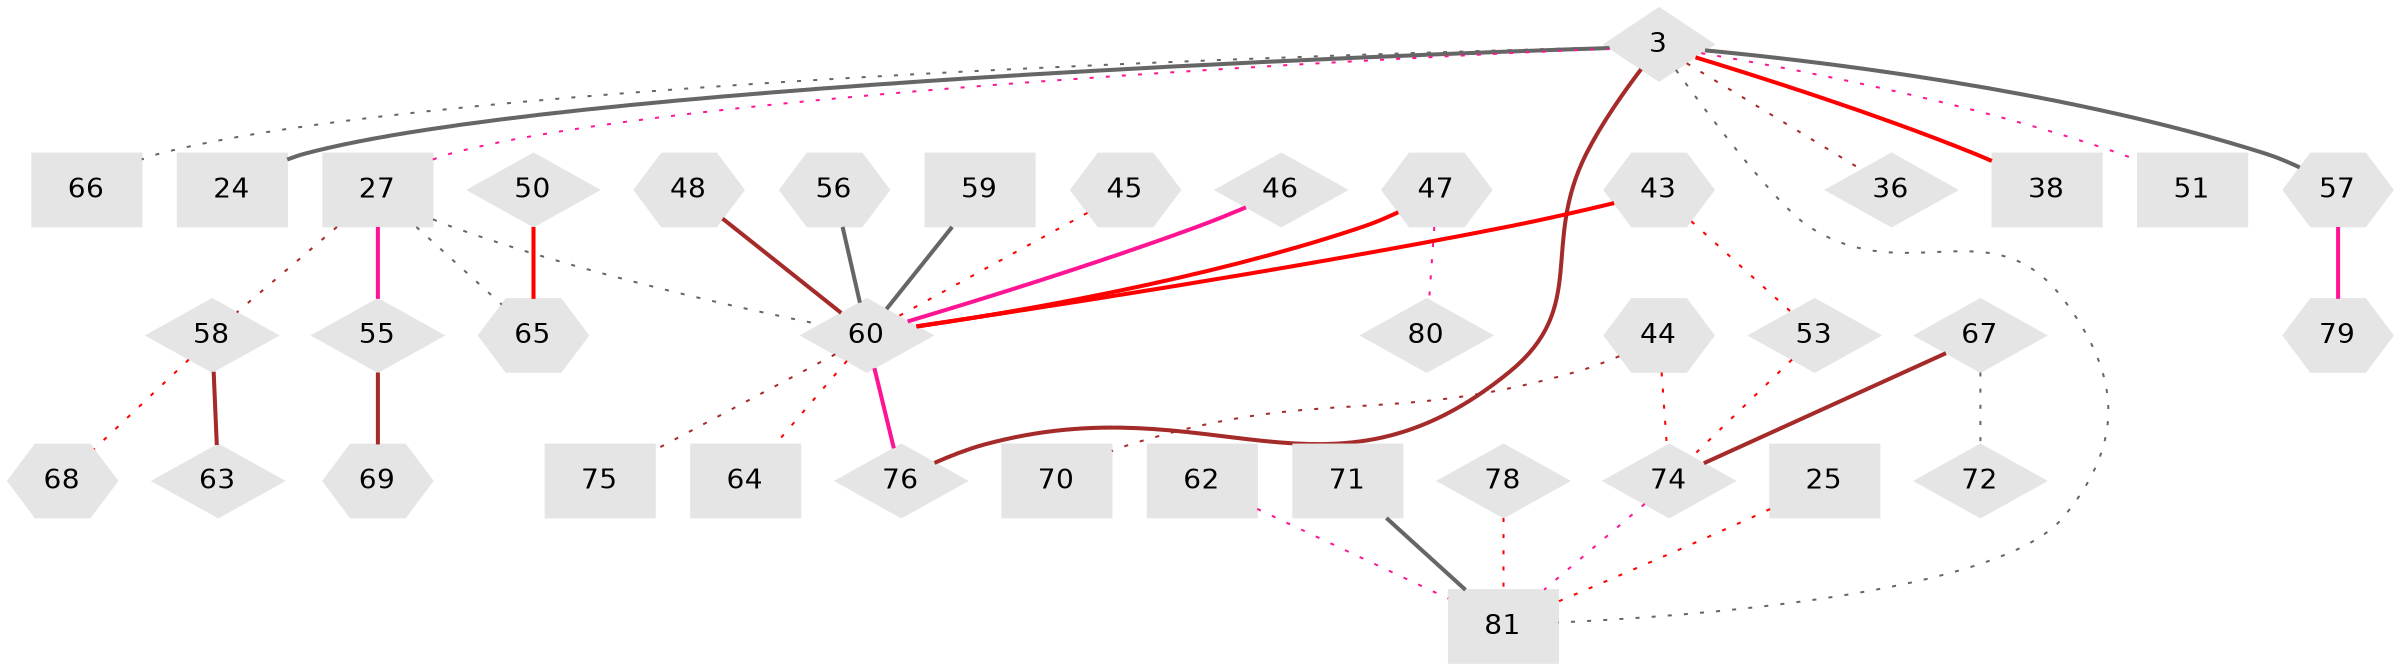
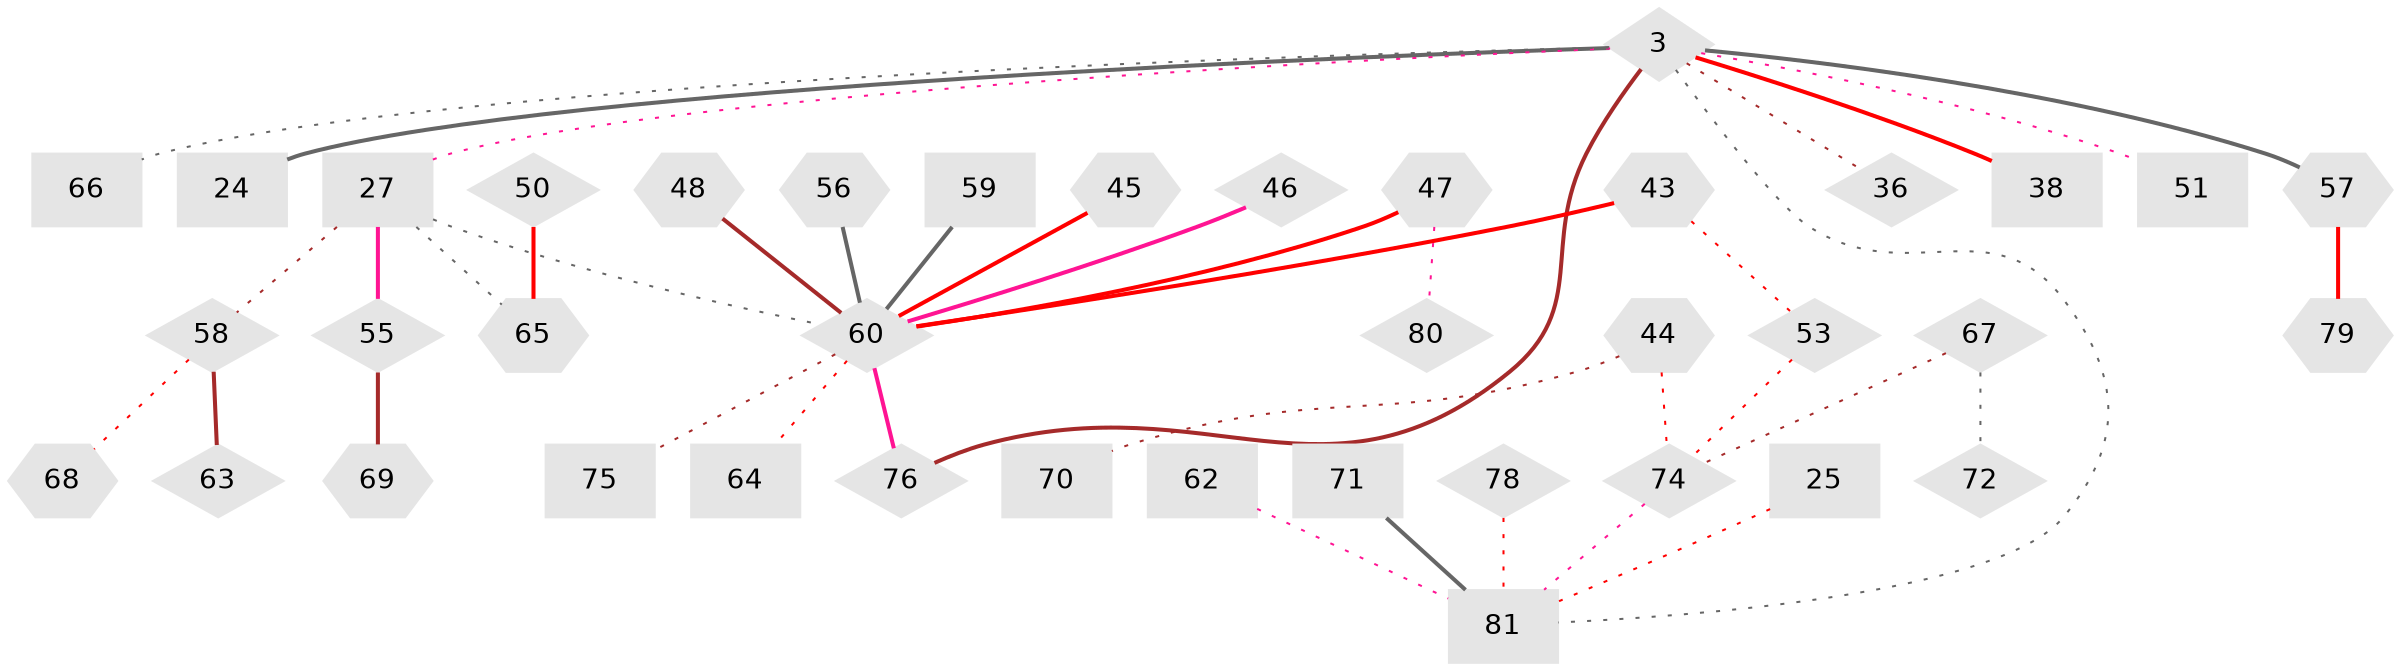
  graph {
    fontname="DejaVu Sans"
    node [color=gray90 fontname="DejaVu Sans" shape=diamond style=filled]
    edge [color=red fontname="DejaVu Sans" style=dotted]
    24 [shape=box]
    3
    27 [shape=box super="+2"]
    36 [super="+10"]
    38 [shape=box]
    51 [shape=box super="+14"]
    57 [shape=hexagon super="+16+34+35"]
    66 [shape=box]
    76
    81 [shape=box super="+17+52+73"]
    55
    58 [super="+42"]
    60 [super="+26+39+54+28+40+33"]
    65 [shape=hexagon super="+37"]
    79 [shape=hexagon]
    25 [shape=box]
    69 [shape=hexagon]
    63
    68 [shape=hexagon]
    64 [shape=box]
    75 [shape=box]
    43 [shape=hexagon]
    53
    74 [super="+32"]
    44 [shape=hexagon]
    70 [shape=box]
    45 [shape=hexagon]
    46
    47 [shape=hexagon]
    80
    48 [shape=hexagon]
    50
    56 [shape=hexagon]
    59 [shape=box]
    62 [shape=box]
    67
    72
    71 [shape=box]
    78
    3 -- 24 [color=gray40 style=bold]
    3 -- 27 [color=deeppink weight=2]
    3 -- 36 [color=brown]
    3 -- 38 [style=bold]
    3 -- 51 [color=deeppink]
    3 -- 57 [color=gray40 style=bold]
    3 -- 66 [color=gray40]
    3 -- 76 [color=brown style=bold]
    3 -- 81 [color=gray40]
    27 -- 55 [color=deeppink style=bold]
    27 -- 58 [color=brown]
    27 -- 60 [color=gray40 weight=2]
    27 -- 65 [color=gray40]
-   57 -- 79 [color=deeppink style=bold]
+   57 -- 79 [style=bold]
    55 -- 69 [color=brown style=bold]
    58 -- 63 [color=brown style=bold]
    58 -- 68
    60 -- 76 [color=deeppink style=bold]
    60 -- 64
    60 -- 75 [color=brown]
    25 -- 81
    43 -- 60 [style=bold]
    43 -- 53
    53 -- 74
    74 -- 81 [color=deeppink]
    44 -- 74
    44 -- 70 [color=brown]
-   45 -- 60
+   45 -- 60 [style=bold]
    46 -- 60 [color=deeppink style=bold]
    47 -- 60 [style=bold]
    47 -- 80 [color=deeppink]
    48 -- 60 [color=brown style=bold]
    50 -- 65 [style=bold]
    56 -- 60 [color=gray40 style=bold]
    59 -- 60 [color=gray40 style=bold]
    62 -- 81 [color=deeppink]
-   67 -- 74 [color=brown style=bold]
+   67 -- 74 [color=brown]
    67 -- 72 [color=gray40]
    71 -- 81 [color=gray40 style=bold weight=2]
    78 -- 81
  }
